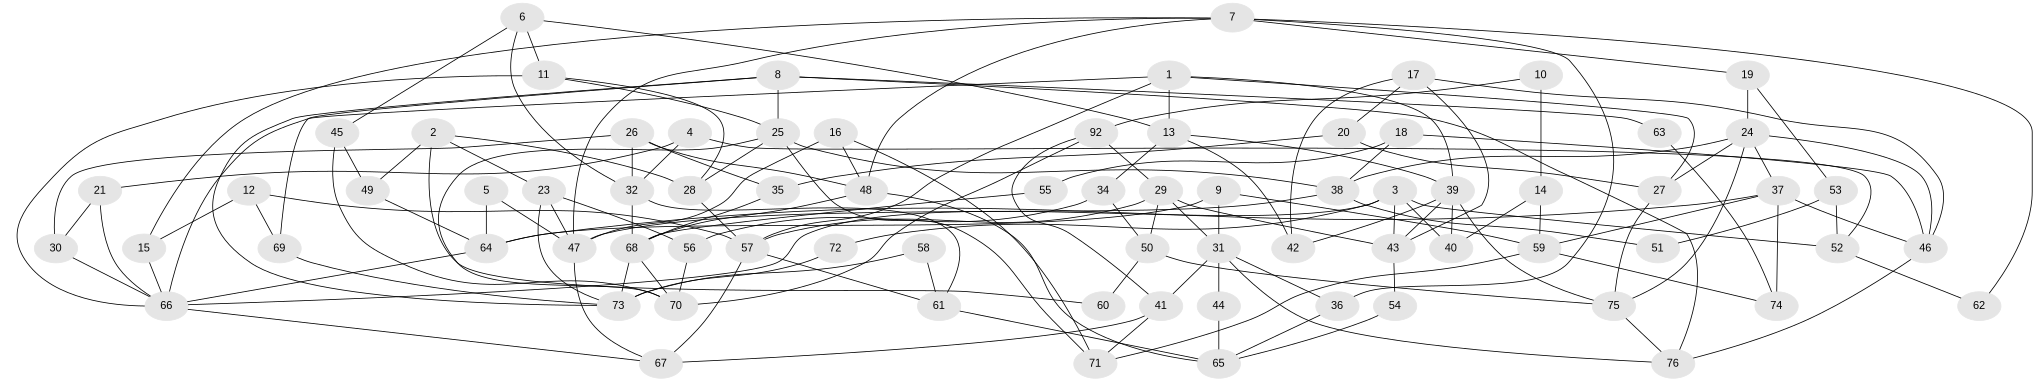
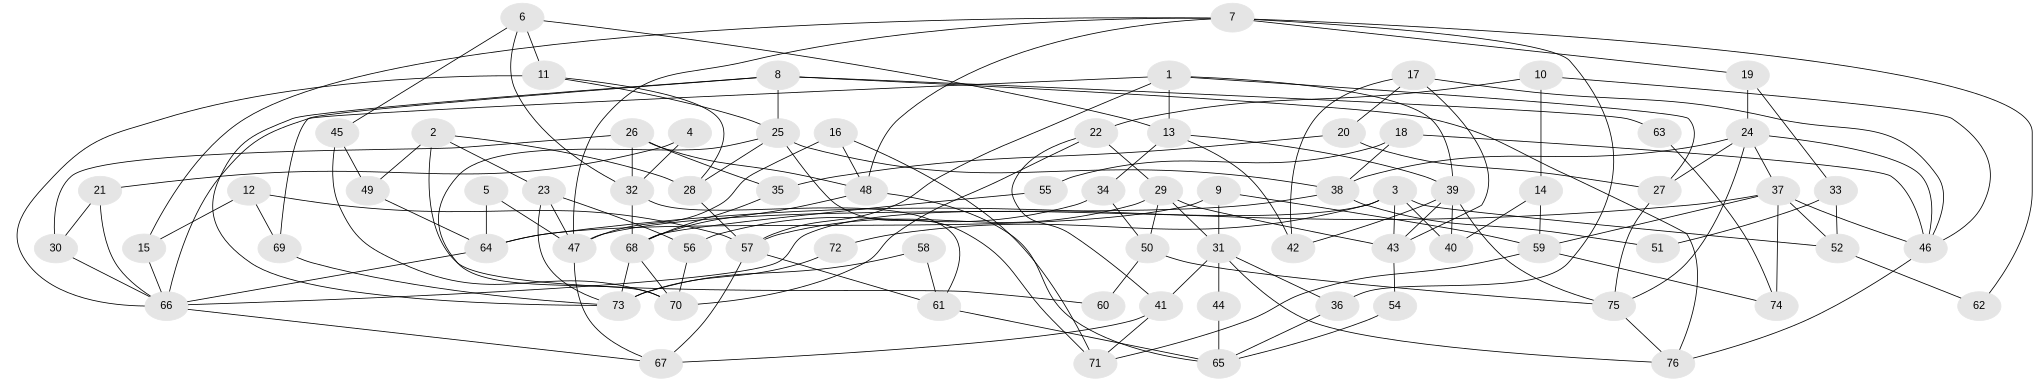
  graph {
    fontname="Liberation Sans"
    node [color=gray90 fontname="Liberation Sans" style=filled]
    edge [fontname="Liberation Sans"]
    1
    13
    27
    39
    57
    66
    34
    42
    75
    40
    43
    61
    67
    2
    23
    28
    49
    60
    47
    73
    56
    64
    3
    52
    72
    54
    62
    4
    21
    32
    30
    68
    5
    6
    11
    45
    25
    70
    7
    15
    19
    36
    48
    24
-   33 [label=53]
+   33
    65
    8
    63
    69
    76
    71
    38
    74
    9
    31
    59
    41
    44
    10
    14
-   22 [label=92]
+   22
    46
    29
    12
    50
    16
    17
    20
    35
    18
    55
    51
    37
    26
    58
    1 -- 13
    1 -- 27
    1 -- 39
    1 -- 57
    1 -- 66
    13 -- 39
    13 -- 34
    13 -- 42
    27 -- 75
    39 -- 42
    39 -- 75
    39 -- 40
    39 -- 43
    57 -- 61
    57 -- 67
    66 -- 67
    34 -- 56
    34 -- 50
    75 -- 76
    43 -- 54
    61 -- 65
    2 -- 23
    2 -- 28
    2 -- 49
    2 -- 60
    23 -- 47
    23 -- 73
    23 -- 56
    28 -- 57
    49 -- 64
    47 -- 67
    56 -- 70
    64 -- 66
    3 -- 66
    3 -- 40
    3 -- 43
    3 -- 52
    3 -- 72
    52 -- 62
    72 -- 73
    54 -- 65
-   4 -- 52
+   37 -- 52
    4 -- 21
    4 -- 32
    21 -- 66
    21 -- 30
    32 -- 61
    32 -- 68
    30 -- 66
    68 -- 73
    68 -- 70
    5 -- 47
    5 -- 64
    6 -- 13
    6 -- 32
    6 -- 11
    6 -- 45
    11 -- 66
    11 -- 28
    11 -- 25
    45 -- 49
    45 -- 70
    25 -- 28
    25 -- 70
    25 -- 71
    25 -- 38
    7 -- 47
    7 -- 62
    7 -- 15
    7 -- 19
    7 -- 36
    7 -- 48
    15 -- 66
    19 -- 24
    19 -- 33
    36 -- 65
    48 -- 68
    48 -- 65
    24 -- 27
    24 -- 75
    24 -- 38
    24 -- 46
    24 -- 37
    33 -- 52
    33 -- 51
    8 -- 73
    8 -- 25
    8 -- 63
    8 -- 69
    8 -- 76
    63 -- 74
    69 -- 73
    38 -- 47
    38 -- 51
    9 -- 64
    9 -- 31
    9 -- 59
    31 -- 36
    31 -- 76
    31 -- 41
    31 -- 44
    59 -- 71
    59 -- 74
    41 -- 67
    41 -- 71
    44 -- 65
    10 -- 14
    10 -- 22
+   10 -- 46
    14 -- 40
    14 -- 59
    22 -- 70
    22 -- 41
    22 -- 29
    46 -- 76
    29 -- 57
    29 -- 43
    29 -- 31
    29 -- 50
    12 -- 57
    12 -- 15
    12 -- 69
    50 -- 75
    50 -- 60
    16 -- 47
    16 -- 48
    16 -- 71
    17 -- 42
    17 -- 43
    17 -- 46
    17 -- 20
    20 -- 27
    20 -- 35
    35 -- 68
    18 -- 38
    18 -- 46
    18 -- 55
    55 -- 68
    37 -- 64
    37 -- 74
    37 -- 59
    37 -- 46
    26 -- 32
    26 -- 30
    26 -- 48
    26 -- 35
    58 -- 61
    58 -- 73
  }
